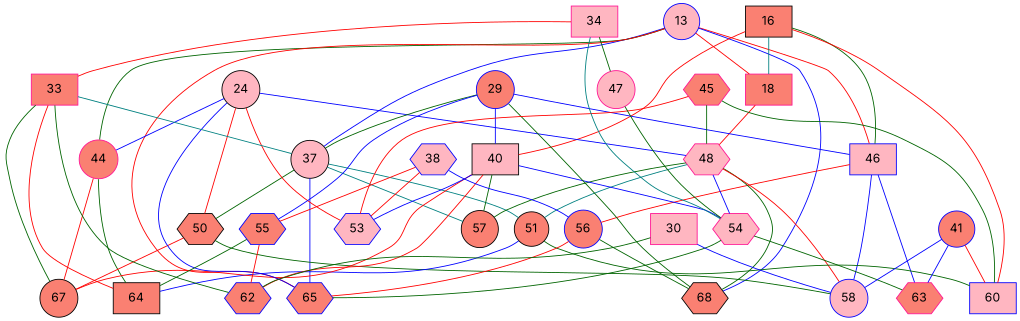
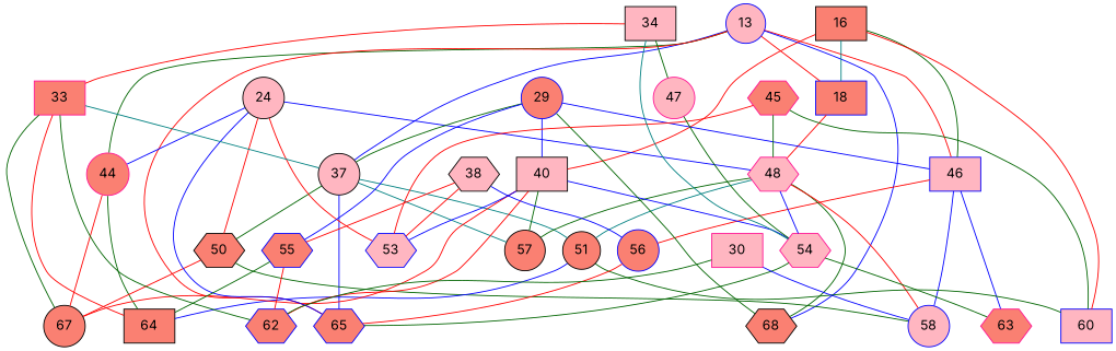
  graph {
    fontname=Inter
    node [color=black fillcolor=salmon fontname=Inter shape=circle style=filled]
    edge [color=red fontname=Inter]
    13 [color=blue fillcolor=lightpink super="+8"]
-   18 [color=deeppink shape=box]
+   18 [color=blue shape=box]
    37 [fillcolor=lightpink super="+32"]
    44 [color=deeppink]
    46 [color=blue fillcolor=lightpink shape=box super="+33+15"]
    65 [color=blue shape=hexagon super="+61+42"]
    68 [shape=hexagon]
    48 [color=deeppink fillcolor=lightpink shape=hexagon super="+1+28+9+26"]
    50 [shape=hexagon]
    57 [super="+27+43"]
    51
    64 [shape=box]
    67 [super="+59"]
    58 [color=blue fillcolor=lightpink super="+52+49"]
    63 [color=deeppink shape=hexagon super="+25"]
    56 [color=blue]
    16 [shape=box super="+7"]
    40 [fillcolor=lightpink shape=box super="+39"]
    60 [color=blue fillcolor=lightpink shape=box]
    53 [color=blue fillcolor=lightpink shape=hexagon]
    62 [color=blue shape=hexagon super="+3"]
    54 [color=deeppink fillcolor=lightpink shape=hexagon super="+11+19"]
    24 [fillcolor=lightpink super="+10"]
    29 [color=blue super="+22"]
    55 [color=blue shape=hexagon]
    45 [color=deeppink shape=hexagon super="+17"]
    30 [color=deeppink fillcolor=lightpink shape=box]
-   34 [color=deeppink fillcolor=lightpink shape=box super="+20"]
+   34 [fillcolor=lightpink shape=box super="+20"]
    n29 [color=deeppink label=33 shape=box super="+21+6"]
    47 [color=deeppink fillcolor=lightpink]
-   38 [color=blue fillcolor=lightpink shape=hexagon]
-   41 [color=blue]
+   38 [fillcolor=lightpink shape=hexagon]
    13 -- 18
    13 -- 37 [color=blue]
    13 -- 44 [color=darkgreen]
    13 -- 46 [weight=2]
    13 -- 65 [weight=2]
    13 -- 68 [color=blue]
    18 -- 48
    37 -- 65 [color=blue weight=2]
    37 -- 50 [color=darkgreen]
    37 -- 57 [color=teal weight=2]
    37 -- 51 [color=teal]
    44 -- 64 [color=darkgreen]
    44 -- 67
    46 -- 58 [color=blue weight=2]
    46 -- 63 [color=blue]
    46 -- 56
    48 -- 68 [color=darkgreen]
    48 -- 57 [color=darkgreen weight=2]
    48 -- 51 [color=teal]
    48 -- 58 [weight=2]
    48 -- 54 [color=blue]
    50 -- 67
    50 -- 58 [color=darkgreen weight=2]
    51 -- 64 [color=blue]
    51 -- 60 [color=darkgreen]
    56 -- 65
-   56 -- 68 [color=darkgreen]
    16 -- 18 [color=teal weight=2]
    16 -- 46 [color=darkgreen]
    16 -- 40 [weight=2]
    16 -- 60
    40 -- 57 [color=darkgreen]
    40 -- 67 [weight=2]
    40 -- 53 [color=blue]
    40 -- 62
    40 -- 54 [color=blue weight=2]
    54 -- 65 [color=darkgreen]
    54 -- 63 [color=darkgreen]
    24 -- 44 [color=blue]
    24 -- 65 [color=blue]
    24 -- 48 [color=blue weight=2]
    24 -- 50
    24 -- 53
    29 -- 37 [color=darkgreen]
    29 -- 46 [color=blue]
    29 -- 68 [color=darkgreen]
    29 -- 40 [color=blue]
    29 -- 55 [color=blue]
    55 -- 64 [color=darkgreen]
    55 -- 62
    45 -- 48 [color=darkgreen]
    45 -- 60 [color=darkgreen]
    45 -- 53 [weight=2]
    30 -- 58 [color=blue weight=2]
    30 -- 62 [color=darkgreen weight=2]
    34 -- 54 [color=teal]
    34 -- n29
    34 -- 47 [color=darkgreen weight=2]
    n29 -- 37 [color=teal weight=2]
    n29 -- 64
    n29 -- 67 [color=darkgreen weight=2]
    n29 -- 62 [color=darkgreen weight=2]
    47 -- 54 [color=darkgreen weight=2]
    38 -- 56 [color=blue]
    38 -- 53
    38 -- 55
-   41 -- 58 [color=blue]
-   41 -- 63 [color=blue weight=2]
-   41 -- 60
  }
